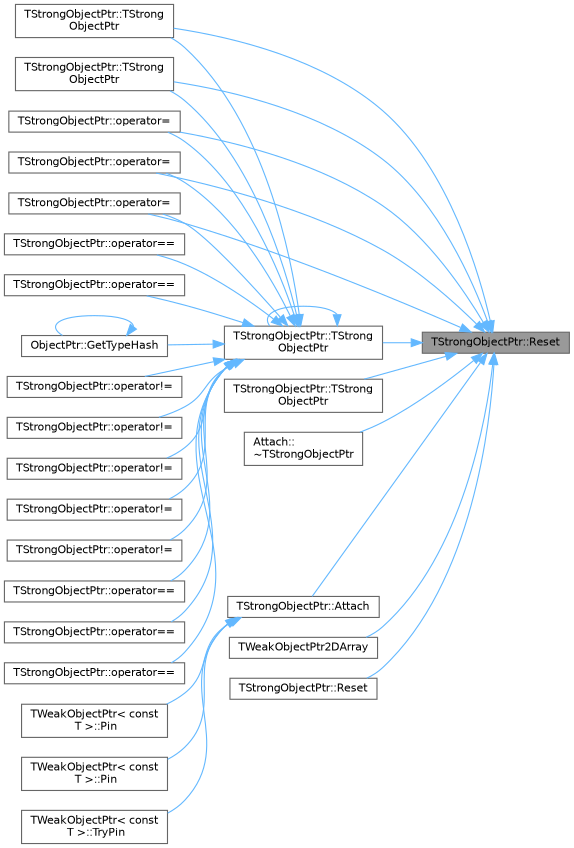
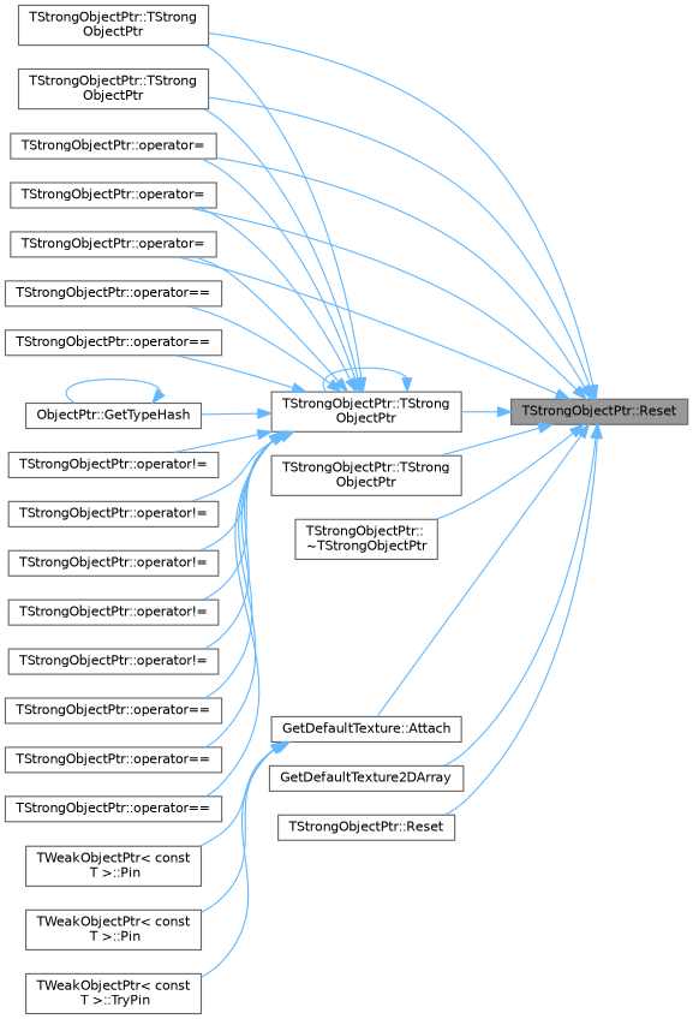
  digraph {
    fontname="DejaVu Sans"
    rankdir=RL
    node [color=grey40 fillcolor=white fontname="DejaVu Sans" fontsize=10 shape=box style=filled]
    edge [color=steelblue1 dir=back fontname="DejaVu Sans" fontsize=10 labelfontname=Helvetica labelfontsize=10 style=solid]
    n1 [color=gray40 fillcolor=grey60 fontcolor=black height=0.2 label="TStrongObjectPtr::Reset" width=0.4]
    n2 [height=0.2 label="TStrongObjectPtr::TStrong\lObjectPtr" width=0.4]
    n3 [height=0.2 label="TStrongObjectPtr::TStrong\lObjectPtr" width=0.4]
    n4 [height=0.2 label="TStrongObjectPtr::TStrong\lObjectPtr" width=0.4]
    n5 [height=0.2 label="TStrongObjectPtr::TStrong\lObjectPtr" width=0.4]
    n6 [height=0.2 label="TStrongObjectPtr::operator=" width=0.4]
    n7 [height=0.2 label="TStrongObjectPtr::operator=" width=0.4]
    n8 [height=0.2 label="TStrongObjectPtr::operator=" width=0.4]
-   n9 [height=0.2 label="Attach::\l~TStrongObjectPtr" width=0.4]
-   n10 [height=0.2 label="TStrongObjectPtr::Attach" width=0.4]
-   n11 [height=0.2 label=TWeakObjectPtr2DArray width=0.4]
+   n9 [height=0.2 label="TStrongObjectPtr::\l~TStrongObjectPtr" width=0.4]
+   n10 [height=0.2 label="GetDefaultTexture::Attach" width=0.4]
+   n11 [height=0.2 label=GetDefaultTexture2DArray width=0.4]
    n12 [height=0.2 label="TStrongObjectPtr::Reset" width=0.4]
    n13 [height=0.2 label="ObjectPtr::GetTypeHash" width=0.4]
    n14 [height=0.2 label="TStrongObjectPtr::operator!=" width=0.4]
    n15 [height=0.2 label="TStrongObjectPtr::operator!=" width=0.4]
    n16 [height=0.2 label="TStrongObjectPtr::operator!=" width=0.4]
    n17 [height=0.2 label="TStrongObjectPtr::operator!=" width=0.4]
    n18 [height=0.2 label="TStrongObjectPtr::operator!=" width=0.4]
    n19 [height=0.2 label="TStrongObjectPtr::operator==" width=0.4]
    n20 [height=0.2 label="TStrongObjectPtr::operator==" width=0.4]
    n21 [height=0.2 label="TStrongObjectPtr::operator==" width=0.4]
    n22 [height=0.2 label="TStrongObjectPtr::operator==" width=0.4]
    n23 [height=0.2 label="TStrongObjectPtr::operator==" width=0.4]
    n24 [height=0.2 label="TWeakObjectPtr\< const\l T \>::Pin" width=0.4]
    n25 [height=0.2 label="TWeakObjectPtr\< const\l T \>::Pin" width=0.4]
    n26 [height=0.2 label="TWeakObjectPtr\< const\l T \>::TryPin" width=0.4]
    n1 -> n2
    n1 -> n3
    n1 -> n4
    n1 -> n5
    n1 -> n6
    n1 -> n7
    n1 -> n8
    n1 -> n9
    n1 -> n10
    n1 -> n11
    n1 -> n12
    n5 -> n2
    n5 -> n3
    n5 -> n5
    n5 -> n6
    n5 -> n7
    n5 -> n8
    n5 -> n13
    n5 -> n14
    n5 -> n15
    n5 -> n16
    n5 -> n17
    n5 -> n18
    n5 -> n19
    n5 -> n20
    n5 -> n21
    n5 -> n22
    n5 -> n23
    n10 -> n24
    n10 -> n25
    n10 -> n26
    n13 -> n13
  }
